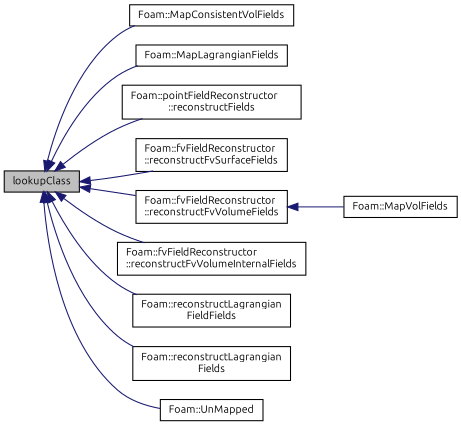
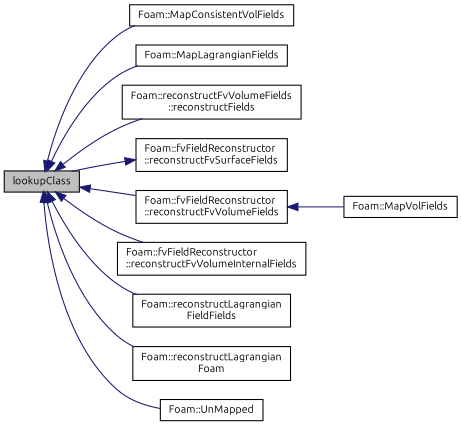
  digraph {
    fontname=Ubuntu
    rankdir=LR
    node [color=black fontname=Ubuntu fontsize=10 shape=record]
    edge [color=midnightblue dir=back fontname=Ubuntu fontsize=10 labelfontname=Helvetica labelfontsize=10 style=solid]
    n1 [fillcolor=grey75 fontcolor=black height=0.2 label=lookupClass style=filled width=0.4]
    n2 [height=0.2 label="Foam::MapConsistentVolFields" width=0.4]
    n3 [height=0.2 label="Foam::MapLagrangianFields" width=0.4]
-   n4 [height=0.2 label="Foam::pointFieldReconstructor\l::reconstructFields" width=0.4]
+   n4 [height=0.2 label="Foam::reconstructFvVolumeFields\l::reconstructFields" width=0.4]
    n5 [height=0.2 label="Foam::fvFieldReconstructor\l::reconstructFvSurfaceFields" width=0.4]
    n6 [height=0.2 label="Foam::fvFieldReconstructor\l::reconstructFvVolumeFields" width=0.4]
    n7 [height=0.2 label="Foam::fvFieldReconstructor\l::reconstructFvVolumeInternalFields" width=0.4]
    n8 [height=0.2 label="Foam::reconstructLagrangian\lFieldFields" width=0.4]
-   n9 [height=0.2 label="Foam::reconstructLagrangian\lFields" width=0.4]
+   n9 [height=0.2 label="Foam::reconstructLagrangian\lFoam" width=0.4]
    n10 [height=0.2 label="Foam::UnMapped" width=0.4]
    n11 [height=0.2 label="Foam::MapVolFields" width=0.4]
    n1 -> n2
    n1 -> n3
    n1 -> n4
-   n1 -> n5
+   n5 -> n1
    n1 -> n6
    n1 -> n7
    n1 -> n8
    n1 -> n9
    n1 -> n10
    n6 -> n11
  }
